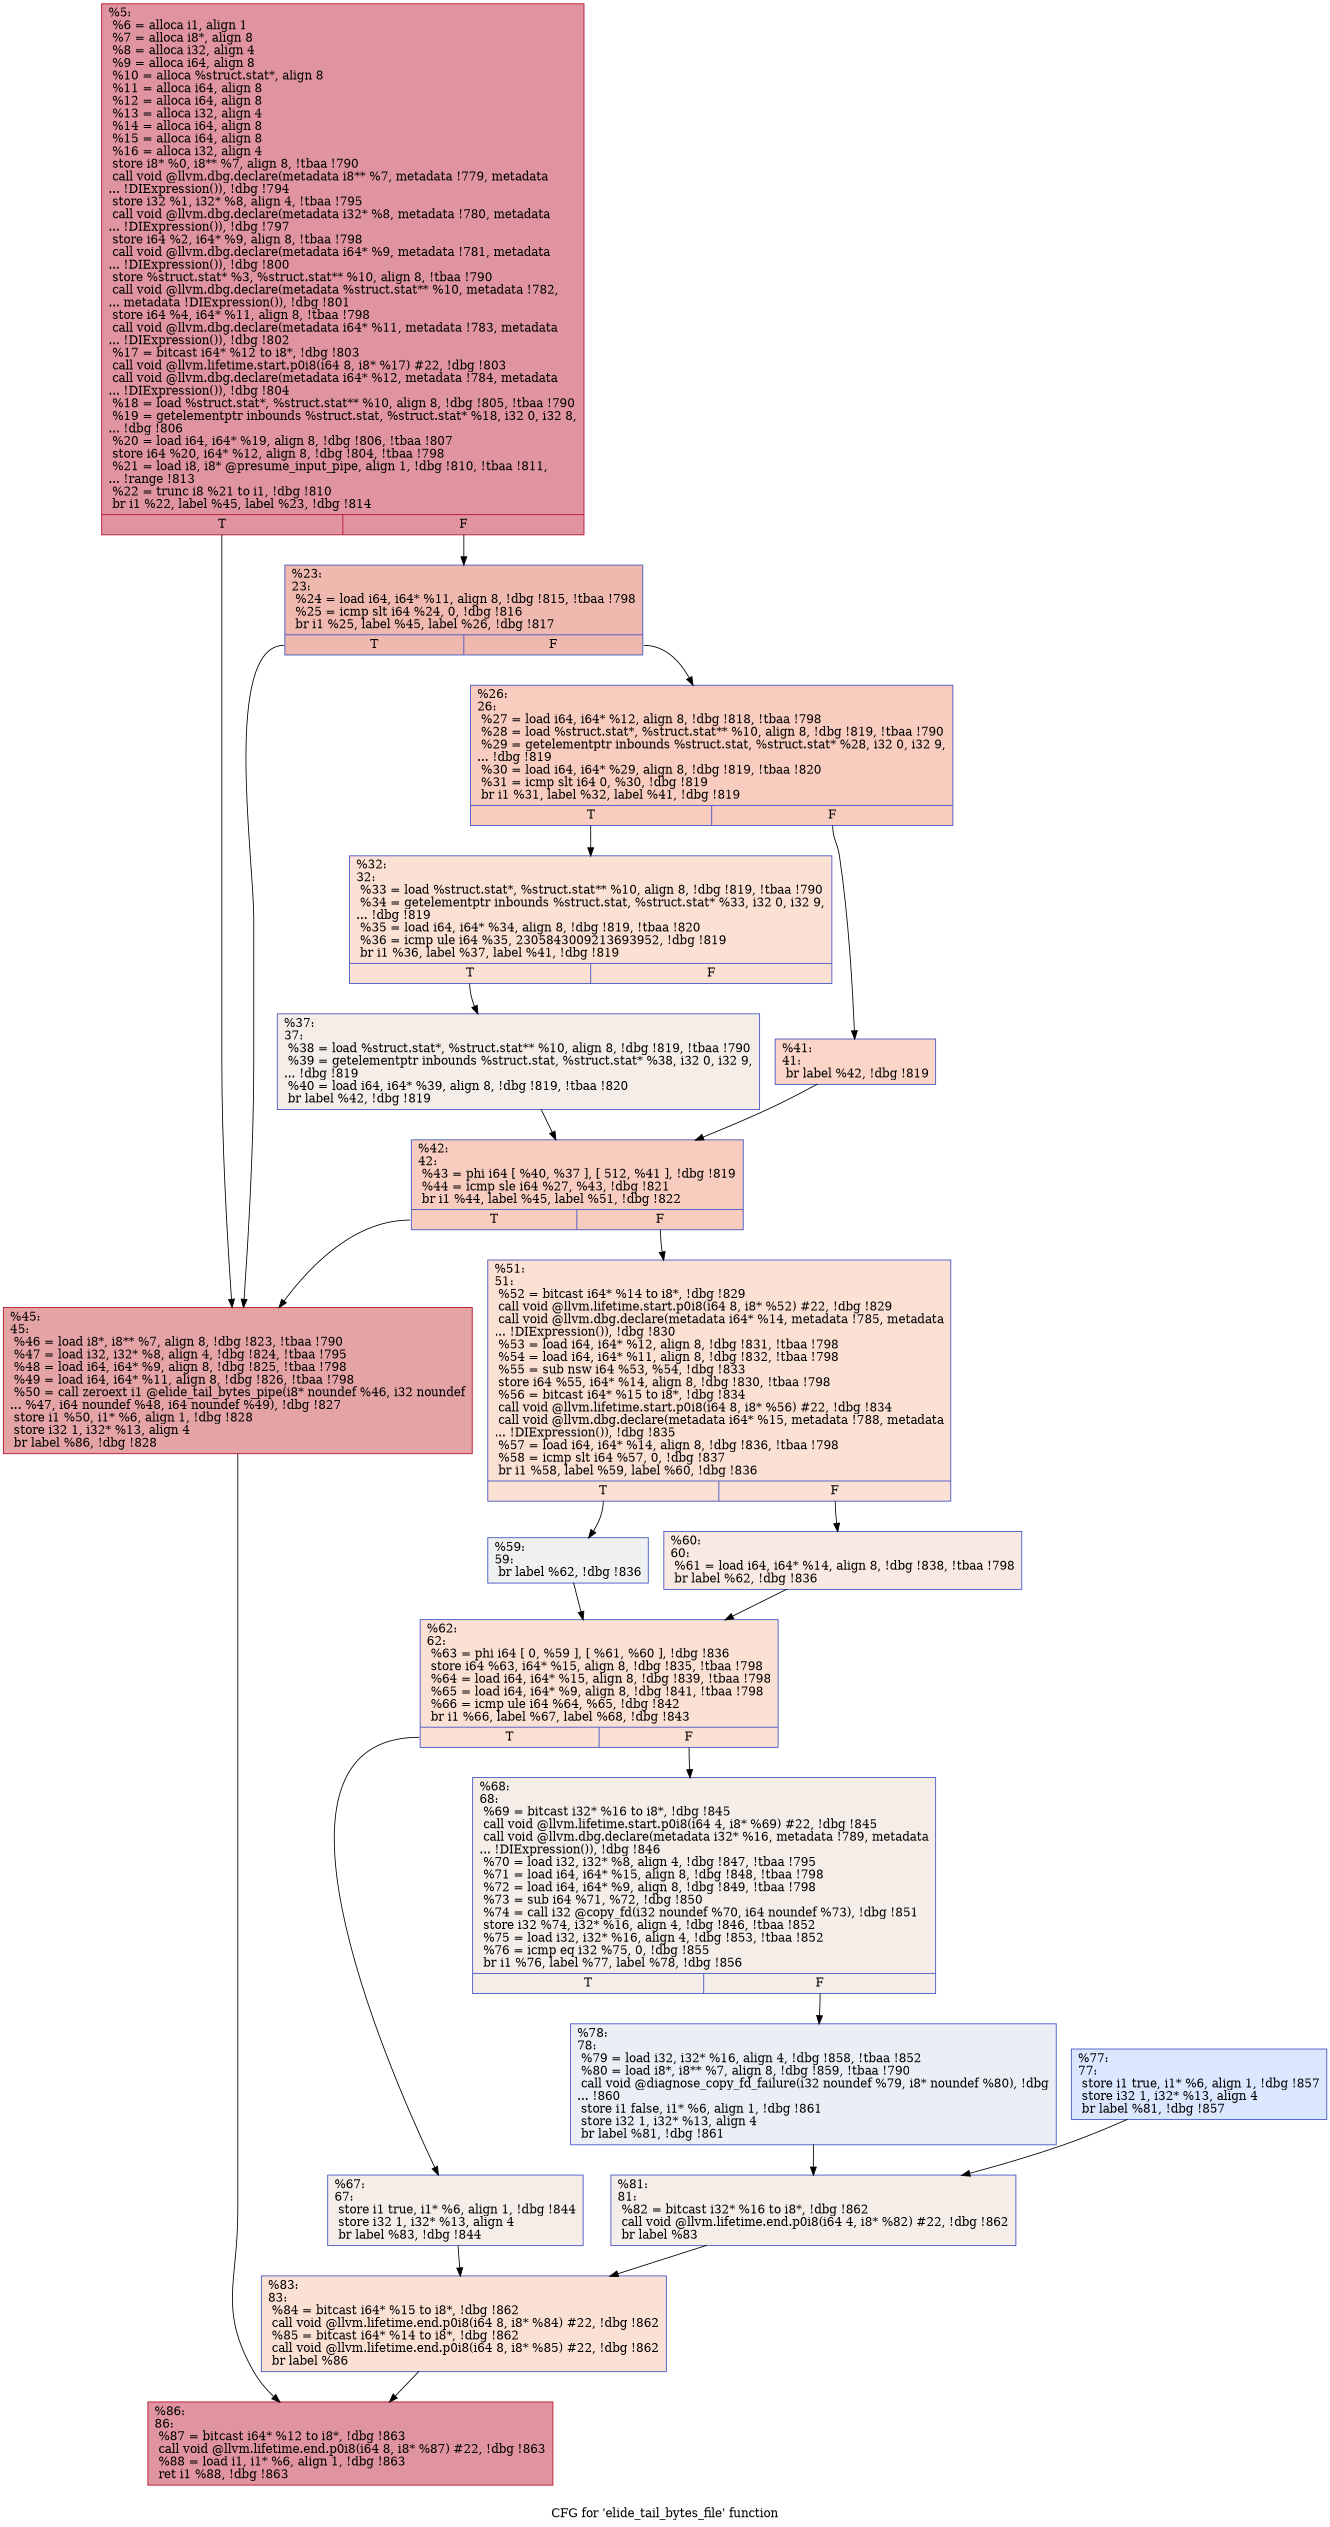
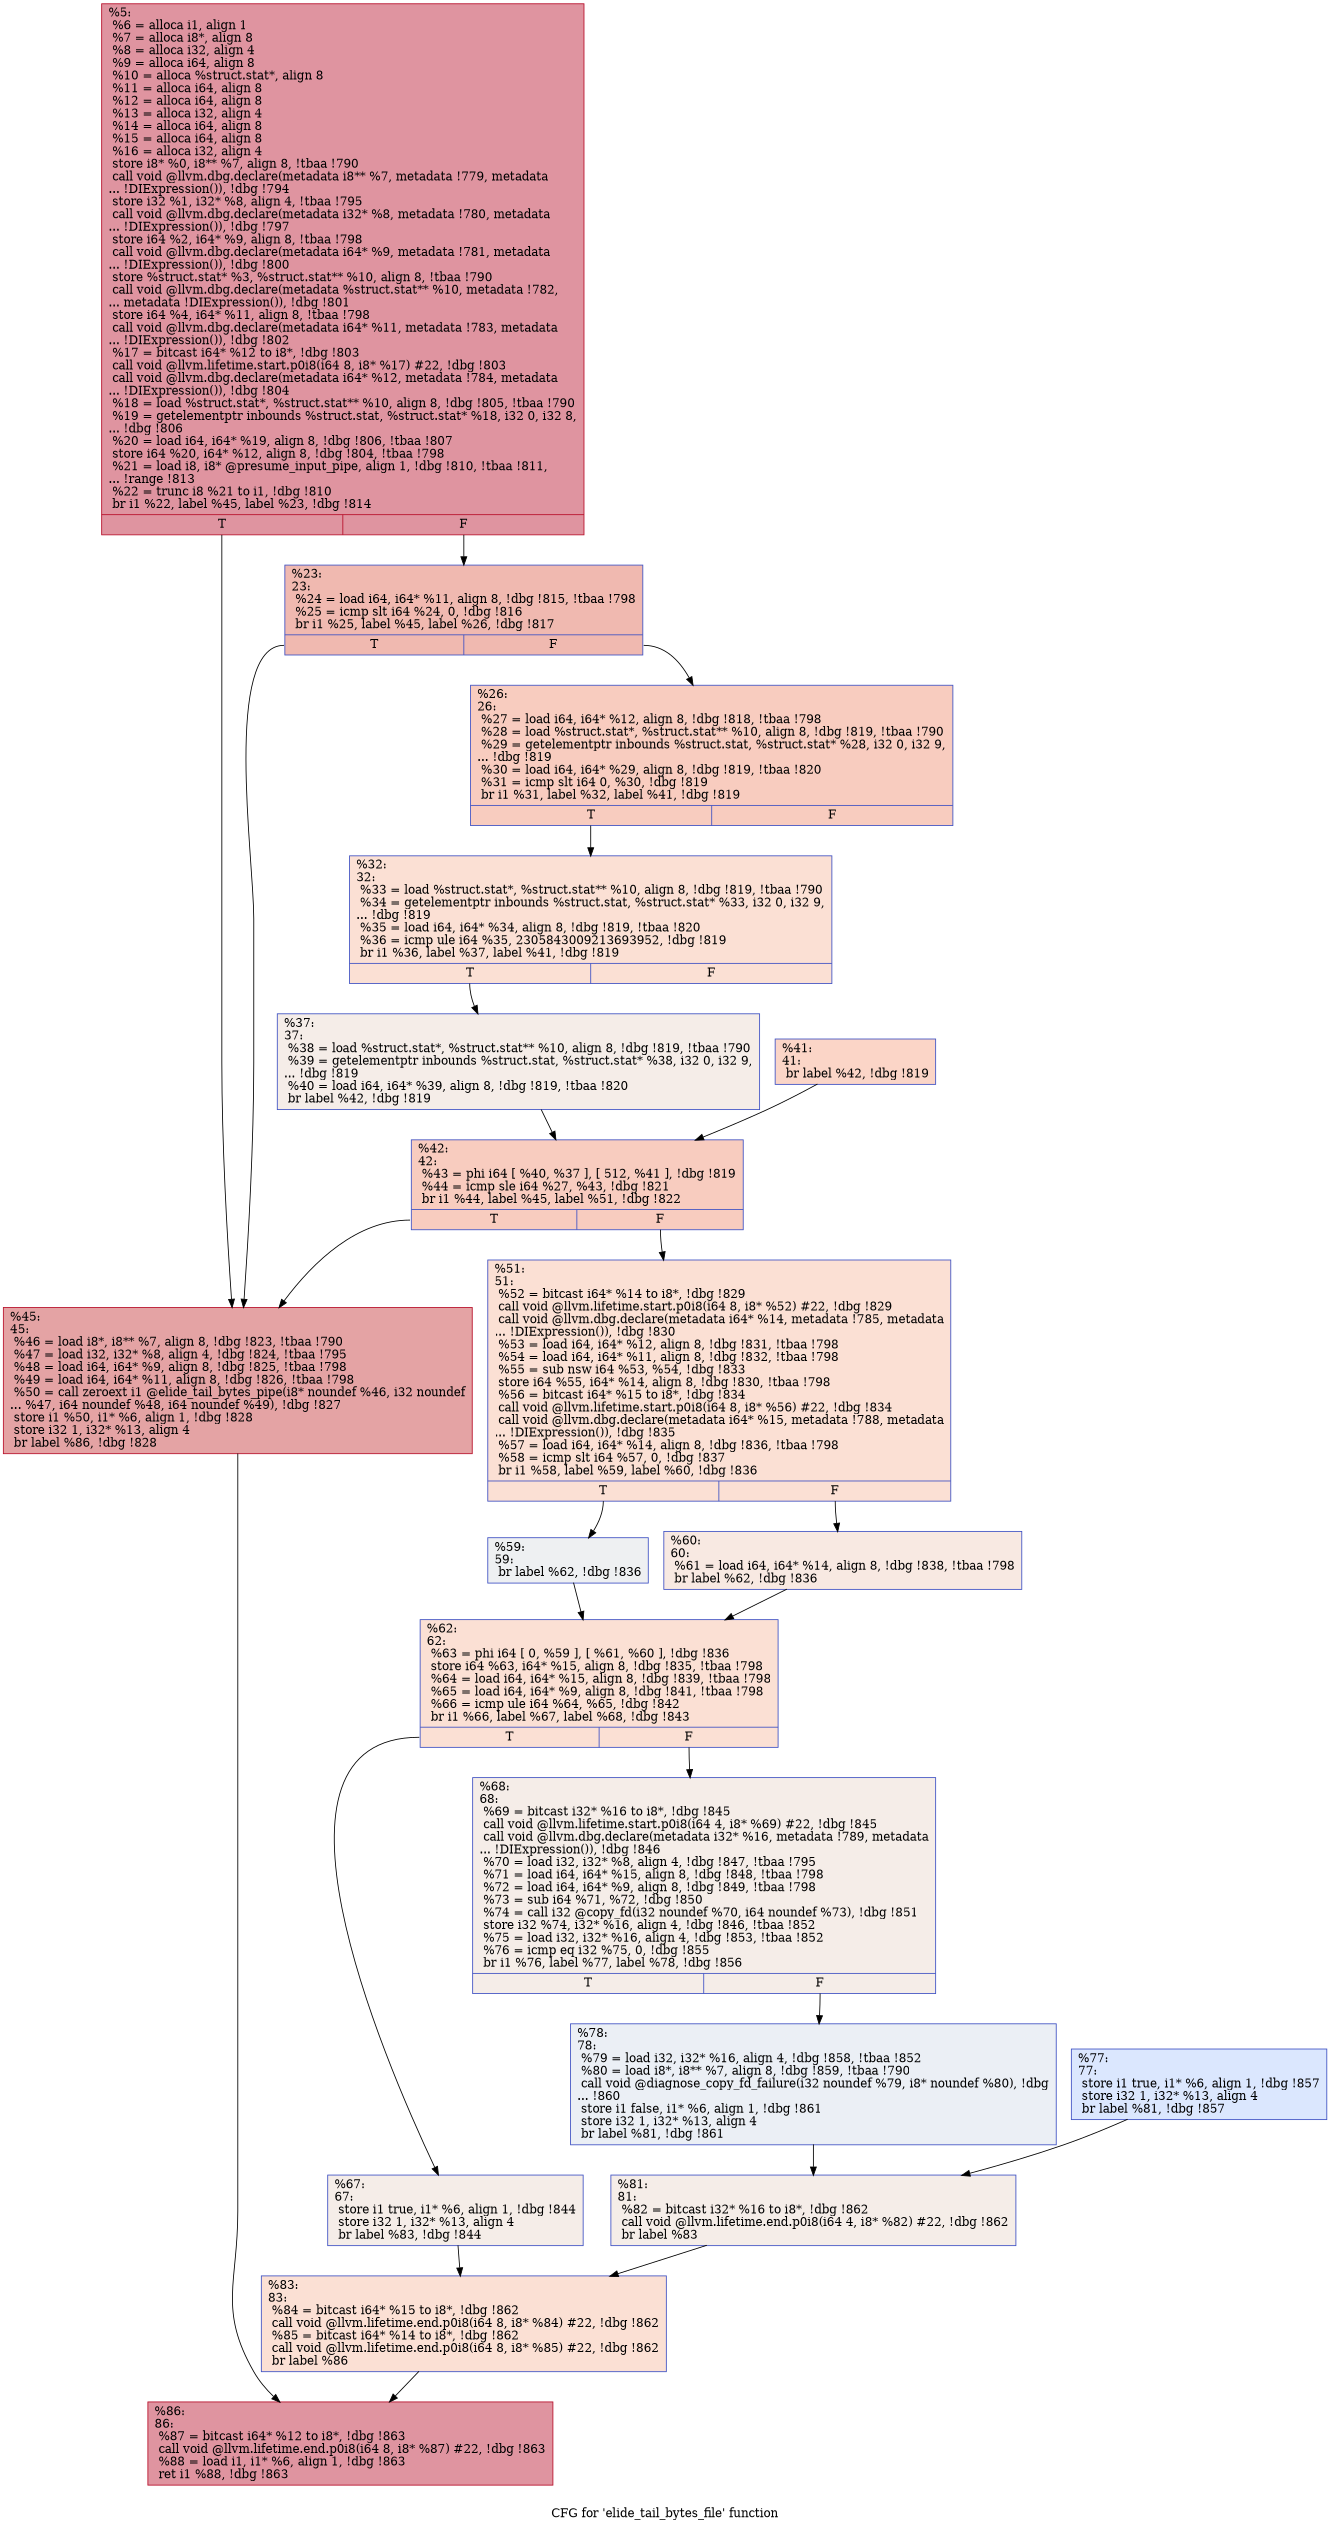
  digraph {
    fontname="DejaVu Serif"
    label="CFG for 'elide_tail_bytes_file' function"
    node [color="#3d50c3ff" fillcolor="#f7b99e70" fontname="DejaVu Serif" shape=record style=filled]
    edge [fontname="DejaVu Serif"]
    n1 [color="#b70d28ff" fillcolor="#b70d2870" label="{%5:\l  %6 = alloca i1, align 1\l  %7 = alloca i8*, align 8\l  %8 = alloca i32, align 4\l  %9 = alloca i64, align 8\l  %10 = alloca %struct.stat*, align 8\l  %11 = alloca i64, align 8\l  %12 = alloca i64, align 8\l  %13 = alloca i32, align 4\l  %14 = alloca i64, align 8\l  %15 = alloca i64, align 8\l  %16 = alloca i32, align 4\l  store i8* %0, i8** %7, align 8, !tbaa !790\l  call void @llvm.dbg.declare(metadata i8** %7, metadata !779, metadata\l... !DIExpression()), !dbg !794\l  store i32 %1, i32* %8, align 4, !tbaa !795\l  call void @llvm.dbg.declare(metadata i32* %8, metadata !780, metadata\l... !DIExpression()), !dbg !797\l  store i64 %2, i64* %9, align 8, !tbaa !798\l  call void @llvm.dbg.declare(metadata i64* %9, metadata !781, metadata\l... !DIExpression()), !dbg !800\l  store %struct.stat* %3, %struct.stat** %10, align 8, !tbaa !790\l  call void @llvm.dbg.declare(metadata %struct.stat** %10, metadata !782,\l... metadata !DIExpression()), !dbg !801\l  store i64 %4, i64* %11, align 8, !tbaa !798\l  call void @llvm.dbg.declare(metadata i64* %11, metadata !783, metadata\l... !DIExpression()), !dbg !802\l  %17 = bitcast i64* %12 to i8*, !dbg !803\l  call void @llvm.lifetime.start.p0i8(i64 8, i8* %17) #22, !dbg !803\l  call void @llvm.dbg.declare(metadata i64* %12, metadata !784, metadata\l... !DIExpression()), !dbg !804\l  %18 = load %struct.stat*, %struct.stat** %10, align 8, !dbg !805, !tbaa !790\l  %19 = getelementptr inbounds %struct.stat, %struct.stat* %18, i32 0, i32 8,\l... !dbg !806\l  %20 = load i64, i64* %19, align 8, !dbg !806, !tbaa !807\l  store i64 %20, i64* %12, align 8, !dbg !804, !tbaa !798\l  %21 = load i8, i8* @presume_input_pipe, align 1, !dbg !810, !tbaa !811,\l... !range !813\l  %22 = trunc i8 %21 to i1, !dbg !810\l  br i1 %22, label %45, label %23, !dbg !814\l|{<s0>T|<s1>F}}"]
    n2 [color="#b70d28ff" fillcolor="#c32e3170" label="{%45:\l45:                                               \l  %46 = load i8*, i8** %7, align 8, !dbg !823, !tbaa !790\l  %47 = load i32, i32* %8, align 4, !dbg !824, !tbaa !795\l  %48 = load i64, i64* %9, align 8, !dbg !825, !tbaa !798\l  %49 = load i64, i64* %11, align 8, !dbg !826, !tbaa !798\l  %50 = call zeroext i1 @elide_tail_bytes_pipe(i8* noundef %46, i32 noundef\l... %47, i64 noundef %48, i64 noundef %49), !dbg !827\l  store i1 %50, i1* %6, align 1, !dbg !828\l  store i32 1, i32* %13, align 4\l  br label %86, !dbg !828\l}"]
    n3 [fillcolor="#de614d70" label="{%23:\l23:                                               \l  %24 = load i64, i64* %11, align 8, !dbg !815, !tbaa !798\l  %25 = icmp slt i64 %24, 0, !dbg !816\l  br i1 %25, label %45, label %26, !dbg !817\l|{<s0>T|<s1>F}}"]
    n4 [color="#b70d28ff" fillcolor="#b70d2870" label="{%86:\l86:                                               \l  %87 = bitcast i64* %12 to i8*, !dbg !863\l  call void @llvm.lifetime.end.p0i8(i64 8, i8* %87) #22, !dbg !863\l  %88 = load i1, i1* %6, align 1, !dbg !863\l  ret i1 %88, !dbg !863\l}"]
    n5 [fillcolor="#f08b6e70" label="{%26:\l26:                                               \l  %27 = load i64, i64* %12, align 8, !dbg !818, !tbaa !798\l  %28 = load %struct.stat*, %struct.stat** %10, align 8, !dbg !819, !tbaa !790\l  %29 = getelementptr inbounds %struct.stat, %struct.stat* %28, i32 0, i32 9,\l... !dbg !819\l  %30 = load i64, i64* %29, align 8, !dbg !819, !tbaa !820\l  %31 = icmp slt i64 0, %30, !dbg !819\l  br i1 %31, label %32, label %41, !dbg !819\l|{<s0>T|<s1>F}}"]
    n6 [label="{%32:\l32:                                               \l  %33 = load %struct.stat*, %struct.stat** %10, align 8, !dbg !819, !tbaa !790\l  %34 = getelementptr inbounds %struct.stat, %struct.stat* %33, i32 0, i32 9,\l... !dbg !819\l  %35 = load i64, i64* %34, align 8, !dbg !819, !tbaa !820\l  %36 = icmp ule i64 %35, 2305843009213693952, !dbg !819\l  br i1 %36, label %37, label %41, !dbg !819\l|{<s0>T|<s1>F}}"]
    n7 [fillcolor="#f5a08170" label="{%41:\l41:                                               \l  br label %42, !dbg !819\l}"]
    n8 [fillcolor="#e8d6cc70" label="{%37:\l37:                                               \l  %38 = load %struct.stat*, %struct.stat** %10, align 8, !dbg !819, !tbaa !790\l  %39 = getelementptr inbounds %struct.stat, %struct.stat* %38, i32 0, i32 9,\l... !dbg !819\l  %40 = load i64, i64* %39, align 8, !dbg !819, !tbaa !820\l  br label %42, !dbg !819\l}"]
    n9 [fillcolor="#f08b6e70" label="{%42:\l42:                                               \l  %43 = phi i64 [ %40, %37 ], [ 512, %41 ], !dbg !819\l  %44 = icmp sle i64 %27, %43, !dbg !821\l  br i1 %44, label %45, label %51, !dbg !822\l|{<s0>T|<s1>F}}"]
    n10 [label="{%51:\l51:                                               \l  %52 = bitcast i64* %14 to i8*, !dbg !829\l  call void @llvm.lifetime.start.p0i8(i64 8, i8* %52) #22, !dbg !829\l  call void @llvm.dbg.declare(metadata i64* %14, metadata !785, metadata\l... !DIExpression()), !dbg !830\l  %53 = load i64, i64* %12, align 8, !dbg !831, !tbaa !798\l  %54 = load i64, i64* %11, align 8, !dbg !832, !tbaa !798\l  %55 = sub nsw i64 %53, %54, !dbg !833\l  store i64 %55, i64* %14, align 8, !dbg !830, !tbaa !798\l  %56 = bitcast i64* %15 to i8*, !dbg !834\l  call void @llvm.lifetime.start.p0i8(i64 8, i8* %56) #22, !dbg !834\l  call void @llvm.dbg.declare(metadata i64* %15, metadata !788, metadata\l... !DIExpression()), !dbg !835\l  %57 = load i64, i64* %14, align 8, !dbg !836, !tbaa !798\l  %58 = icmp slt i64 %57, 0, !dbg !837\l  br i1 %58, label %59, label %60, !dbg !836\l|{<s0>T|<s1>F}}"]
    n11 [fillcolor="#d9dce170" label="{%59:\l59:                                               \l  br label %62, !dbg !836\l}"]
    n12 [fillcolor="#efcebd70" label="{%60:\l60:                                               \l  %61 = load i64, i64* %14, align 8, !dbg !838, !tbaa !798\l  br label %62, !dbg !836\l}"]
    n13 [label="{%62:\l62:                                               \l  %63 = phi i64 [ 0, %59 ], [ %61, %60 ], !dbg !836\l  store i64 %63, i64* %15, align 8, !dbg !835, !tbaa !798\l  %64 = load i64, i64* %15, align 8, !dbg !839, !tbaa !798\l  %65 = load i64, i64* %9, align 8, !dbg !841, !tbaa !798\l  %66 = icmp ule i64 %64, %65, !dbg !842\l  br i1 %66, label %67, label %68, !dbg !843\l|{<s0>T|<s1>F}}"]
    n14 [fillcolor="#e8d6cc70" label="{%67:\l67:                                               \l  store i1 true, i1* %6, align 1, !dbg !844\l  store i32 1, i32* %13, align 4\l  br label %83, !dbg !844\l}"]
    n15 [fillcolor="#e8d6cc70" label="{%68:\l68:                                               \l  %69 = bitcast i32* %16 to i8*, !dbg !845\l  call void @llvm.lifetime.start.p0i8(i64 4, i8* %69) #22, !dbg !845\l  call void @llvm.dbg.declare(metadata i32* %16, metadata !789, metadata\l... !DIExpression()), !dbg !846\l  %70 = load i32, i32* %8, align 4, !dbg !847, !tbaa !795\l  %71 = load i64, i64* %15, align 8, !dbg !848, !tbaa !798\l  %72 = load i64, i64* %9, align 8, !dbg !849, !tbaa !798\l  %73 = sub i64 %71, %72, !dbg !850\l  %74 = call i32 @copy_fd(i32 noundef %70, i64 noundef %73), !dbg !851\l  store i32 %74, i32* %16, align 4, !dbg !846, !tbaa !852\l  %75 = load i32, i32* %16, align 4, !dbg !853, !tbaa !852\l  %76 = icmp eq i32 %75, 0, !dbg !855\l  br i1 %76, label %77, label %78, !dbg !856\l|{<s0>T|<s1>F}}"]
    n16 [label="{%83:\l83:                                               \l  %84 = bitcast i64* %15 to i8*, !dbg !862\l  call void @llvm.lifetime.end.p0i8(i64 8, i8* %84) #22, !dbg !862\l  %85 = bitcast i64* %14 to i8*, !dbg !862\l  call void @llvm.lifetime.end.p0i8(i64 8, i8* %85) #22, !dbg !862\l  br label %86\l}"]
    n17 [fillcolor="#d1dae970" label="{%78:\l78:                                               \l  %79 = load i32, i32* %16, align 4, !dbg !858, !tbaa !852\l  %80 = load i8*, i8** %7, align 8, !dbg !859, !tbaa !790\l  call void @diagnose_copy_fd_failure(i32 noundef %79, i8* noundef %80), !dbg\l... !860\l  store i1 false, i1* %6, align 1, !dbg !861\l  store i32 1, i32* %13, align 4\l  br label %81, !dbg !861\l}"]
    n18 [fillcolor="#aec9fc70" label="{%77:\l77:                                               \l  store i1 true, i1* %6, align 1, !dbg !857\l  store i32 1, i32* %13, align 4\l  br label %81, !dbg !857\l}"]
    n19 [fillcolor="#e8d6cc70" label="{%81:\l81:                                               \l  %82 = bitcast i32* %16 to i8*, !dbg !862\l  call void @llvm.lifetime.end.p0i8(i64 4, i8* %82) #22, !dbg !862\l  br label %83\l}"]
    n1 -> n2 [tailport=s0]
    n1 -> n3 [tailport=s1]
    n2 -> n4
    n3 -> n2 [tailport=s0]
    n3 -> n5 [tailport=s1]
    n5 -> n6 [tailport=s0]
-   n5 -> n7 [tailport=s1]
    n6 -> n8 [tailport=s0]
    n7 -> n9
    n8 -> n9
    n9 -> n2 [tailport=s0]
    n9 -> n10 [tailport=s1]
    n10 -> n11 [tailport=s0]
    n10 -> n12 [tailport=s1]
    n11 -> n13
    n12 -> n13
    n13 -> n14 [tailport=s0]
    n13 -> n15 [tailport=s1]
    n14 -> n16
    n15 -> n17 [tailport=s1]
    n16 -> n4
    n17 -> n19
    n18 -> n19
    n19 -> n16
  }
